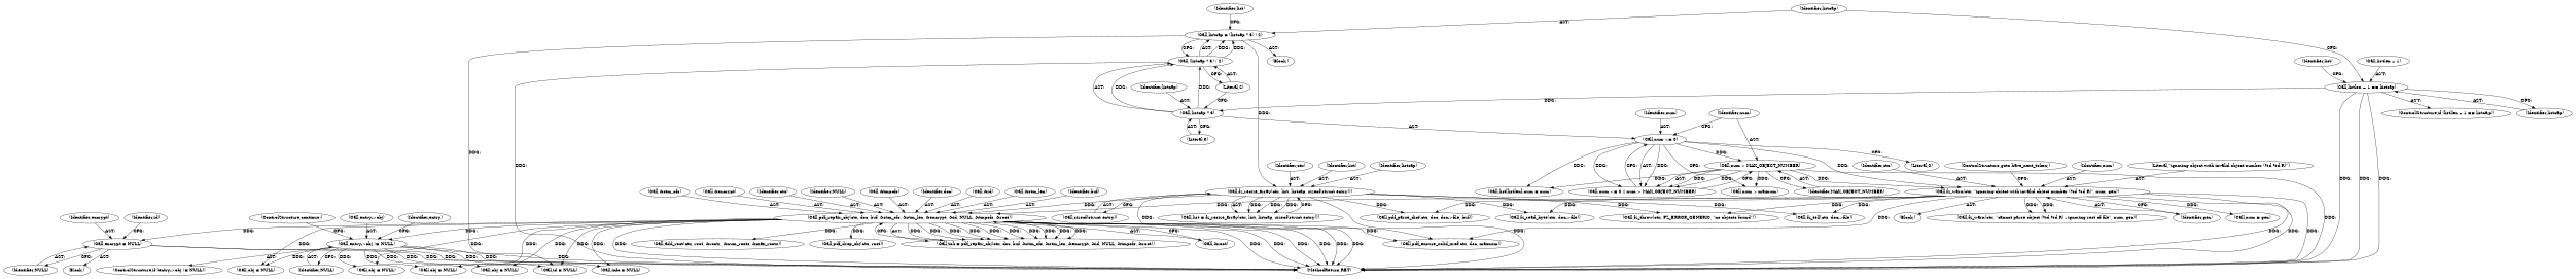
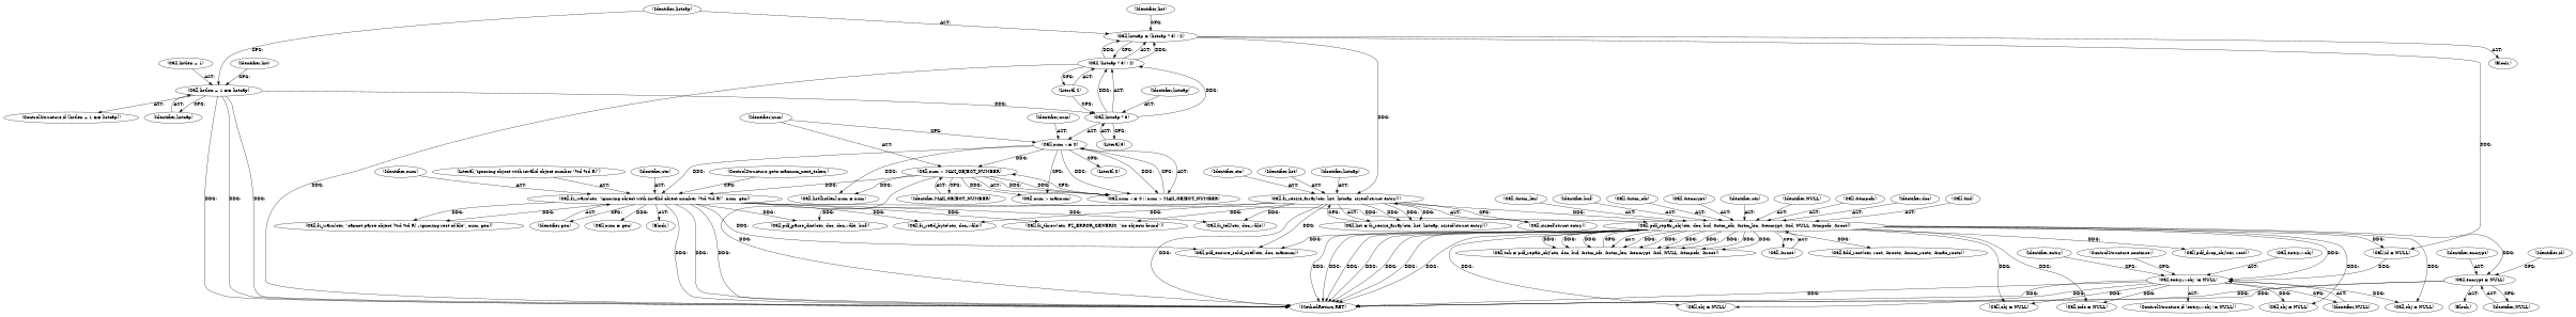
  digraph {
    n1 [label="(Call,encrypt = NULL)"]
    n2 [label="(Identifier,NULL)"]
    n3 [label="(MethodReturn,RET)"]
    n4 [label="(Block,)"]
    n5 [label="(Call,pdf_repair_obj(ctx, doc, buf, &stm_ofs, &stm_len, &encrypt, &id, NULL, &tmpofs, &root))"]
    n6 [label="(Call,entry->obj != NULL)"]
    n7 [label="(Call,add_root(ctx, root, &roots, &num_roots, &max_roots))"]
    n8 [label="(Call,pdf_drop_obj(ctx, root))"]
    n9 [label="(Call,obj = NULL)"]
    n10 [label="(Call,tok = pdf_repair_obj(ctx, doc, buf, &stm_ofs, &stm_len, &encrypt, &id, NULL, &tmpofs, &root))"]
    n11 [label="(Call,&root)"]
    n12 [label="(Call,obj = NULL)"]
    n13 [label="(Call,id = NULL)"]
    n14 [label="(Call,obj = NULL)"]
    n15 [label="(Call,pdf_ensure_solid_xref(ctx, doc, maxnum))"]
    n16 [label="(Call,info = NULL)"]
    n17 [label="(Call,obj = NULL)"]
    n18 [label="(ControlStructure,if (entry->obj != NULL))"]
    n19 [label="(Identifier,NULL)"]
    n20 [label="(Call,fz_resize_array(ctx, list, listcap, sizeof(struct entry)))"]
    n21 [label="(Call,list = fz_resize_array(ctx, list, listcap, sizeof(struct entry)))"]
    n22 [label="(Call,pdf_parse_dict(ctx, doc, doc->file, buf))"]
    n23 [label="(Call,fz_throw(ctx, FZ_ERROR_GENERIC, \"no objects found\"))"]
    n24 [label="(Call,fz_tell(ctx, doc->file))"]
    n25 [label="(Call,fz_read_byte(ctx, doc->file))"]
    n26 [label="(Call,sizeof(struct entry))"]
    n27 [label="(Call,listcap = (listcap * 3) / 2)"]
    n28 [label="(Call,(listcap * 3) / 2)"]
    n29 [label="(Block,)"]
    n30 [label="(Literal,2)"]
    n31 [label="(Call,listcap * 3)"]
    n32 [label="(Literal,3)"]
    n33 [label="(Call,num <= 0)"]
    n34 [label="(Call,listlen + 1 == listcap)"]
    n35 [label="(ControlStructure,if (listlen + 1 == listcap))"]
    n36 [label="(Identifier,listcap)"]
    n37 [label="(Call,fz_warn(ctx, \"ignoring object with invalid object number (%d %d R)\", num, gen))"]
    n38 [label="(Block,)"]
    n39 [label="(Call,fz_warn(ctx, \"cannot parse object (%d %d R) - ignoring rest of file\", num, gen))"]
    n40 [label="(Identifier,gen)"]
    n41 [label="(Call,num = gen)"]
    n42 [label="(Call,num > MAX_OBJECT_NUMBER)"]
    n43 [label="(Call,list[listlen].num = num)"]
    n44 [label="(Literal,0)"]
    n45 [label="(Call,num <= 0 || num > MAX_OBJECT_NUMBER)"]
    n46 [label="(Call,num > maxnum)"]
    n47 [label="(Identifier,MAX_OBJECT_NUMBER)"]
    n48 [label="(Identifier,ctx)"]
    n49 [label="(Call,&stm_len)"]
    n50 [label="(Identifier,buf)"]
    n51 [label="(Identifier,ctx)"]
    n52 [label="(Identifier,entry)"]
    n53 [label="(Identifier,list)"]
    n54 [label="(Call,&stm_ofs)"]
    n55 [label="(Identifier,listcap)"]
    n56 [label="(ControlStructure,continue;)"]
-   n57 [label="(ControlStructure,goto have_next_token;)"]
+   n57 [label="(ControlStructure,goto maxnum_next_token;)"]
    n58 [label="(Identifier,num)"]
    n59 [label="(Identifier,list)"]
    n60 [label="(Identifier,list)"]
    n61 [label="(Call,&encrypt)"]
    n62 [label="(Call,listlen + 1)"]
    n63 [label="(Identifier,num)"]
    n64 [label="(Identifier,listcap)"]
    n65 [label="(Call,entry->obj)"]
    n66 [label="(Identifier,encrypt)"]
    n67 [label="(Identifier,id)"]
    n68 [label="(Identifier,ctx)"]
    n69 [label="(Identifier,listcap)"]
    n70 [label="(Literal,\"ignoring object with invalid object number (%d %d R)\")"]
    n71 [label="(Identifier,NULL)"]
    n72 [label="(Call,&tmpofs)"]
    n73 [label="(Identifier,num)"]
    n74 [label="(Identifier,doc)"]
    n75 [label="(Call,&id)"]
    n1 -> n2 [label="CFG: "]
    n1 -> n3 [label="DDG: "]
    n1 -> n3 [label="DDG: "]
    n1 -> n4 [label="AST: "]
    n2 -> n1 [label="AST: "]
    n5 -> n1 [label="DDG: "]
    n5 -> n3 [label="DDG: "]
    n5 -> n3 [label="DDG: "]
    n5 -> n3 [label="DDG: "]
    n5 -> n3 [label="DDG: "]
    n5 -> n3 [label="DDG: "]
    n5 -> n3 [label="DDG: "]
    n5 -> n3 [label="DDG: "]
    n5 -> n6 [label="DDG: "]
    n5 -> n7 [label="DDG: "]
    n5 -> n8 [label="DDG: "]
    n5 -> n9 [label="DDG: "]
    n5 -> n10 [label="AST: "]
    n5 -> n10 [label="DDG: "]
    n5 -> n10 [label="DDG: "]
    n5 -> n10 [label="DDG: "]
    n5 -> n10 [label="DDG: "]
    n5 -> n10 [label="DDG: "]
    n5 -> n10 [label="DDG: "]
    n5 -> n10 [label="DDG: "]
    n5 -> n10 [label="DDG: "]
    n5 -> n10 [label="DDG: "]
    n5 -> n10 [label="DDG: "]
    n5 -> n11 [label="CFG: "]
    n5 -> n12 [label="DDG: "]
    n5 -> n13 [label="DDG: "]
    n5 -> n14 [label="DDG: "]
    n5 -> n15 [label="DDG: "]
    n5 -> n16 [label="DDG: "]
    n5 -> n17 [label="DDG: "]
    n6 -> n3 [label="DDG: "]
    n6 -> n3 [label="DDG: "]
    n6 -> n9 [label="DDG: "]
    n6 -> n12 [label="DDG: "]
-   n6 -> n13 [label="DDG: "]
+   n13 -> n6 [label="DDG: "]
    n6 -> n14 [label="DDG: "]
    n6 -> n16 [label="DDG: "]
    n6 -> n17 [label="DDG: "]
    n6 -> n18 [label="AST: "]
    n6 -> n19 [label="CFG: "]
    n10 -> n5 [label="CFG: "]
    n11 -> n5 [label="AST: "]
    n19 -> n6 [label="AST: "]
    n20 -> n3 [label="DDG: "]
    n20 -> n5 [label="DDG: "]
    n20 -> n15 [label="DDG: "]
    n20 -> n21 [label="AST: "]
    n20 -> n21 [label="DDG: "]
    n20 -> n21 [label="DDG: "]
    n20 -> n21 [label="DDG: "]
    n20 -> n22 [label="DDG: "]
    n20 -> n23 [label="DDG: "]
    n20 -> n24 [label="DDG: "]
    n20 -> n25 [label="DDG: "]
    n20 -> n26 [label="CFG: "]
    n21 -> n20 [label="CFG: "]
    n26 -> n20 [label="AST: "]
    n27 -> n13 [label="DDG: "]
    n27 -> n20 [label="DDG: "]
    n27 -> n28 [label="CFG: "]
    n27 -> n29 [label="AST: "]
    n28 -> n3 [label="DDG: "]
    n28 -> n27 [label="AST: "]
    n28 -> n27 [label="DDG: "]
    n28 -> n27 [label="DDG: "]
    n28 -> n30 [label="CFG: "]
    n30 -> n28 [label="AST: "]
    n30 -> n31 [label="CFG: "]
    n31 -> n28 [label="AST: "]
    n31 -> n28 [label="DDG: "]
    n31 -> n28 [label="DDG: "]
    n31 -> n32 [label="CFG: "]
    n31 -> n33 [label="AST: "]
    n32 -> n31 [label="AST: "]
    n33 -> n37 [label="DDG: "]
    n33 -> n42 [label="DDG: "]
    n33 -> n43 [label="DDG: "]
    n33 -> n44 [label="CFG: "]
    n33 -> n45 [label="AST: "]
    n33 -> n45 [label="DDG: "]
    n33 -> n45 [label="DDG: "]
    n33 -> n46 [label="CFG: "]
    n34 -> n3 [label="DDG: "]
    n34 -> n3 [label="DDG: "]
    n34 -> n3 [label="DDG: "]
    n34 -> n31 [label="DDG: "]
    n34 -> n35 [label="AST: "]
    n34 -> n36 [label="CFG: "]
    n36 -> n34 [label="AST: "]
    n37 -> n3 [label="DDG: "]
    n37 -> n3 [label="DDG: "]
    n37 -> n3 [label="DDG: "]
    n37 -> n5 [label="DDG: "]
    n37 -> n15 [label="DDG: "]
    n37 -> n22 [label="DDG: "]
    n37 -> n23 [label="DDG: "]
    n37 -> n24 [label="DDG: "]
    n37 -> n25 [label="DDG: "]
    n37 -> n38 [label="AST: "]
    n37 -> n39 [label="DDG: "]
    n37 -> n39 [label="DDG: "]
    n37 -> n40 [label="CFG: "]
    n37 -> n41 [label="DDG: "]
    n40 -> n37 [label="AST: "]
    n42 -> n3 [label="DDG: "]
    n42 -> n37 [label="DDG: "]
    n42 -> n43 [label="DDG: "]
    n42 -> n45 [label="AST: "]
    n42 -> n45 [label="DDG: "]
    n42 -> n45 [label="DDG: "]
    n42 -> n46 [label="DDG: "]
    n42 -> n47 [label="CFG: "]
    n45 -> n33 [label="CFG: "]
    n45 -> n42 [label="CFG: "]
    n47 -> n42 [label="AST: "]
    n48 -> n37 [label="AST: "]
    n49 -> n5 [label="AST: "]
    n50 -> n5 [label="AST: "]
    n51 -> n20 [label="AST: "]
    n52 -> n6 [label="CFG: "]
    n53 -> n34 [label="CFG: "]
    n54 -> n5 [label="AST: "]
    n55 -> n27 [label="AST: "]
    n55 -> n34 [label="CFG: "]
    n56 -> n6 [label="CFG: "]
    n57 -> n37 [label="CFG: "]
    n58 -> n33 [label="AST: "]
    n59 -> n20 [label="AST: "]
    n60 -> n27 [label="CFG: "]
    n61 -> n5 [label="AST: "]
    n62 -> n34 [label="AST: "]
    n63 -> n37 [label="AST: "]
    n64 -> n31 [label="AST: "]
    n65 -> n6 [label="AST: "]
    n66 -> n1 [label="AST: "]
    n67 -> n1 [label="CFG: "]
    n68 -> n5 [label="AST: "]
    n69 -> n20 [label="AST: "]
    n70 -> n37 [label="AST: "]
    n71 -> n5 [label="AST: "]
    n72 -> n5 [label="AST: "]
    n73 -> n33 [label="CFG: "]
    n73 -> n42 [label="AST: "]
    n74 -> n5 [label="AST: "]
    n75 -> n5 [label="AST: "]
  }
